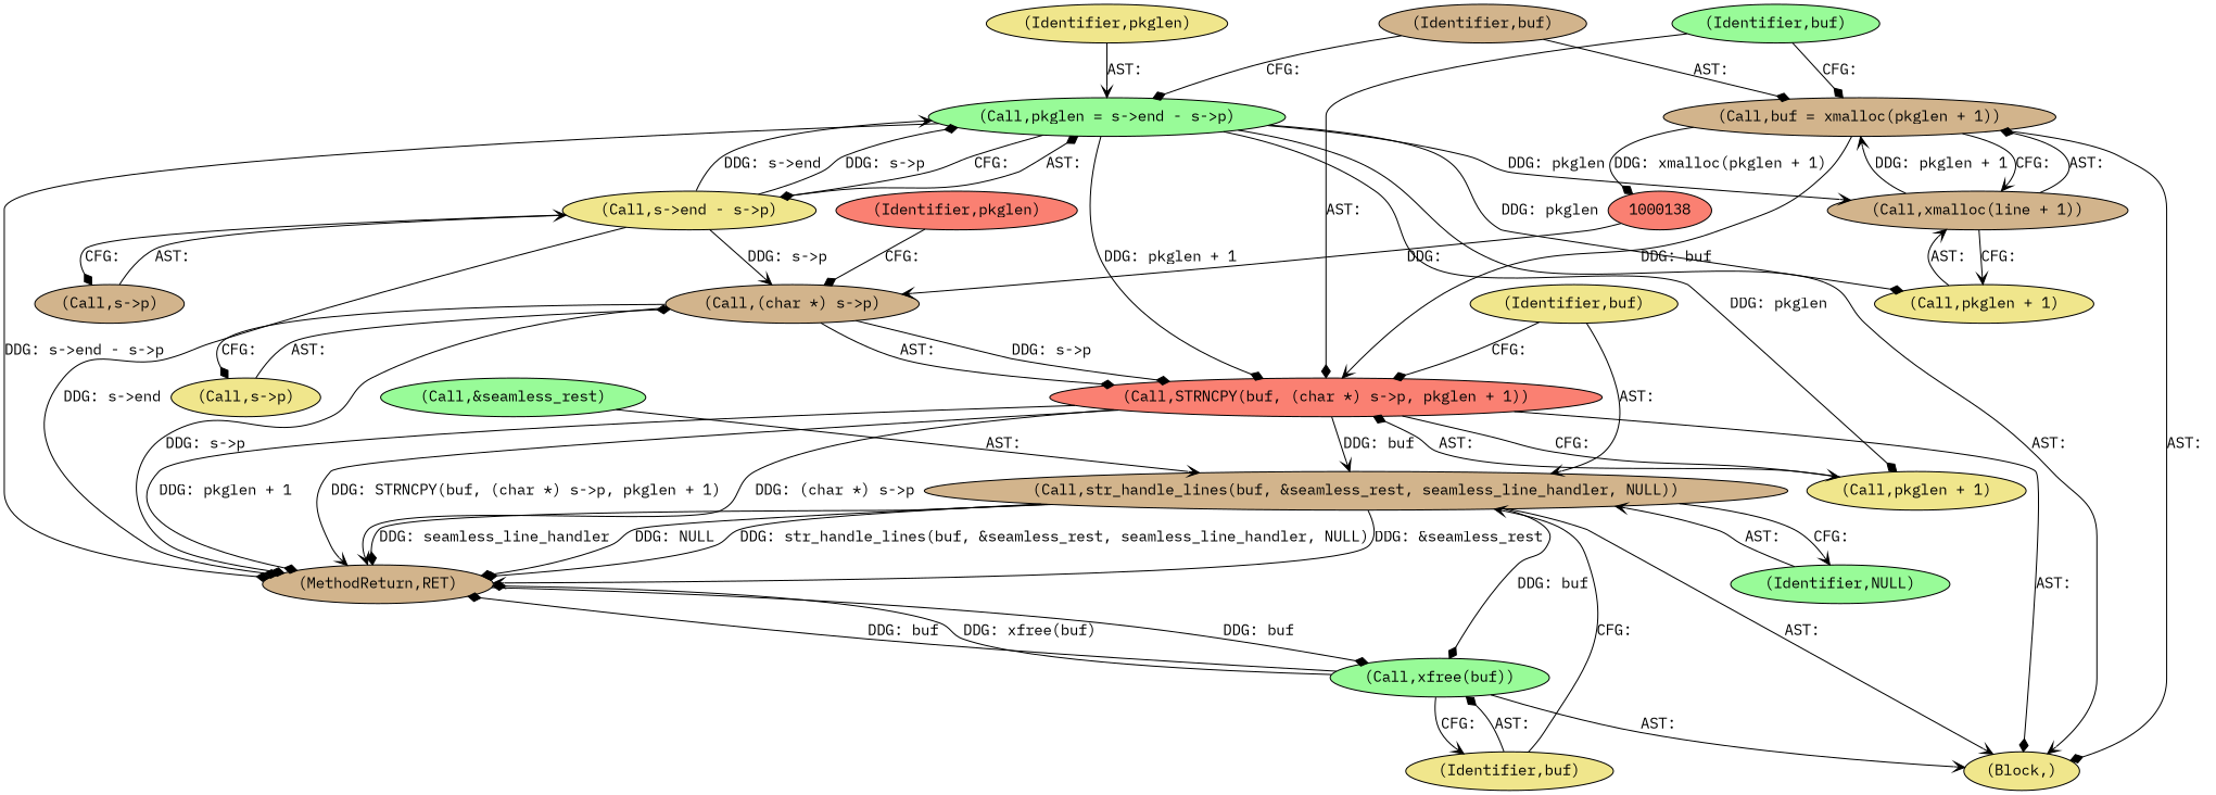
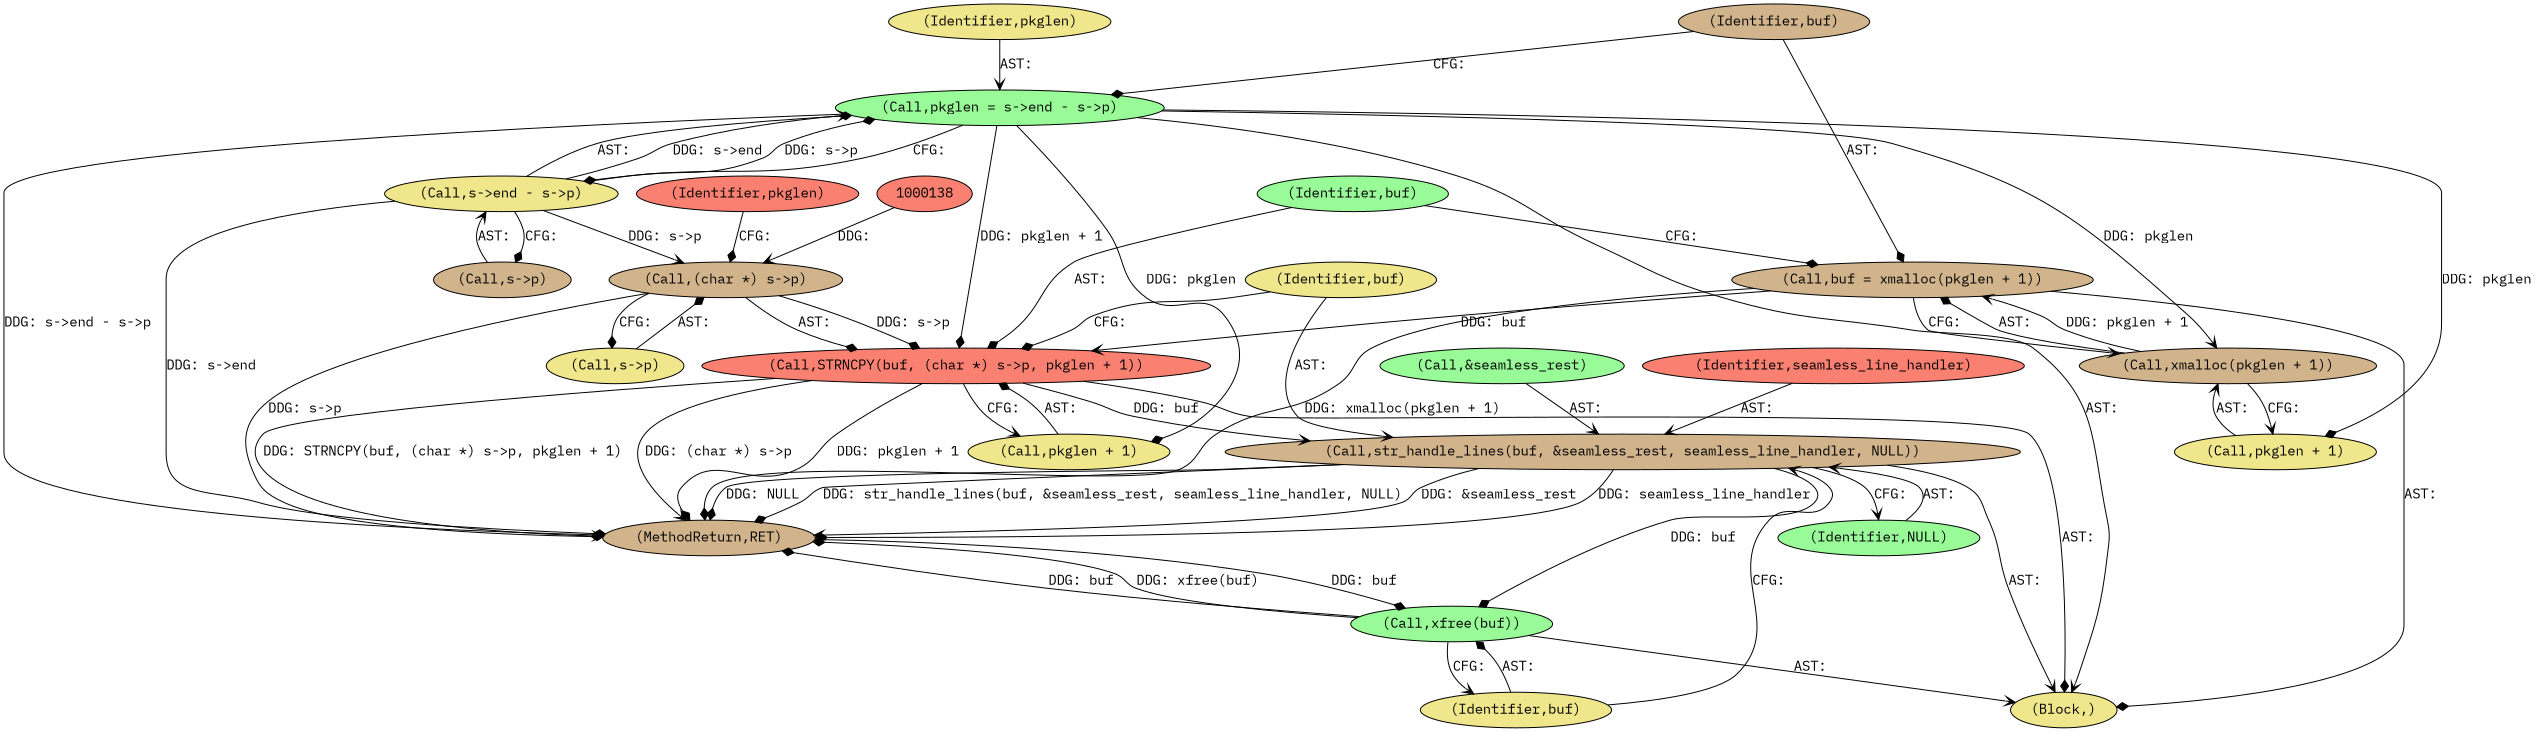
  digraph {
    fontname="IBM Plex Mono"
    node [fillcolor=khaki fontname="IBM Plex Mono" style=filled]
    edge [arrowhead=diamond fontname="IBM Plex Mono"]
    n1 [fillcolor=salmon label="(Call,STRNCPY(buf, (char *) s->p, pkglen + 1))"]
    n2 [fillcolor=tan label="(Call,str_handle_lines(buf, &seamless_rest, seamless_line_handler, NULL))"]
    n3 [fillcolor=tan label="(MethodReturn,RET)"]
    n4 [label="(Block,)"]
    n5 [label="(Call,pkglen + 1)"]
    n6 [fillcolor=palegreen label="(Call,xfree(buf))"]
    n7 [fillcolor=palegreen label="(Identifier,NULL)"]
    n8 [fillcolor=tan label="(Call,buf = xmalloc(pkglen + 1))"]
-   n9 [fillcolor=tan label="(Call,xmalloc(line + 1))"]
+   n9 [fillcolor=tan label="(Call,xmalloc(pkglen + 1))"]
    n10 [label="(Call,pkglen + 1)"]
    n11 [fillcolor=palegreen label="(Call,pkglen = s->end - s->p)"]
    n12 [label="(Call,s->end - s->p)"]
    n13 [fillcolor=tan label="(Call,(char *) s->p)"]
    n14 [fillcolor=tan label="(Call,s->p)"]
    n15 [label="(Call,s->p)"]
    n16 [label="(Identifier,buf)"]
+   n17 [fillcolor=salmon label="(Identifier,seamless_line_handler)"]
    n18 [label="(Identifier,pkglen)"]
    n19 [fillcolor=palegreen label="(Call,&seamless_rest)"]
    n20 [label="(Identifier,buf)"]
    n21 [fillcolor=salmon label="(Identifier,pkglen)"]
    n22 [fillcolor=palegreen label="(Identifier,buf)"]
    n23 [fillcolor=tan label="(Identifier,buf)"]
    1000138 [fillcolor=salmon]
    n1 -> n2 [arrowhead=vee label="DDG: buf"]
    n1 -> n3 [label="DDG: pkglen + 1"]
    n1 -> n3 [arrowhead=vee label="DDG: STRNCPY(buf, (char *) s->p, pkglen + 1)"]
    n1 -> n3 [arrowhead=vee label="DDG: (char *) s->p"]
    n1 -> n4 [label="AST: "]
    n1 -> n5 [arrowhead=vee label="CFG: "]
    n2 -> n3 [label="DDG: seamless_line_handler"]
    n2 -> n3 [label="DDG: NULL"]
    n2 -> n3 [label="DDG: str_handle_lines(buf, &seamless_rest, seamless_line_handler, NULL)"]
    n2 -> n3 [arrowhead=vee label="DDG: &seamless_rest"]
    n2 -> n4 [arrowhead=vee label="AST: "]
    n2 -> n6 [label="DDG: buf"]
    n2 -> n7 [arrowhead=vee label="CFG: "]
    n3 -> n6 [label="DDG: buf"]
    n5 -> n1 [label="AST: "]
    n6 -> n3 [label="DDG: buf"]
    n6 -> n3 [label="DDG: xfree(buf)"]
    n6 -> n4 [arrowhead=vee label="AST: "]
    n6 -> n16 [arrowhead=vee label="CFG: "]
    n7 -> n2 [arrowhead=vee label="AST: "]
    n8 -> n1 [arrowhead=vee label="DDG: buf"]
-   n8 -> 1000138 [label="DDG: xmalloc(pkglen + 1)"]
+   n8 -> n3 [label="DDG: xmalloc(pkglen + 1)"]
    n8 -> n4 [label="AST: "]
    n8 -> n9 [arrowhead=vee label="CFG: "]
    n9 -> n8 [label="AST: "]
    n9 -> n8 [arrowhead=vee label="DDG: pkglen + 1"]
    n9 -> n10 [arrowhead=vee label="CFG: "]
    n10 -> n9 [arrowhead=vee label="AST: "]
    n11 -> n1 [label="DDG: pkglen + 1"]
    n11 -> n3 [label="DDG: s->end - s->p"]
    n11 -> n4 [arrowhead=vee label="AST: "]
    n11 -> n5 [label="DDG: pkglen"]
    n11 -> n9 [arrowhead=vee label="DDG: pkglen"]
    n11 -> n10 [label="DDG: pkglen"]
    n11 -> n12 [label="CFG: "]
    n12 -> n3 [label="DDG: s->end"]
    n12 -> n11 [label="AST: "]
    n12 -> n11 [arrowhead=vee label="DDG: s->end"]
    n12 -> n11 [label="DDG: s->p"]
    n12 -> n13 [arrowhead=vee label="DDG: s->p"]
    n12 -> n14 [label="CFG: "]
    n13 -> n1 [label="AST: "]
    n13 -> n1 [label="DDG: s->p"]
    n13 -> n3 [label="DDG: s->p"]
    n13 -> n15 [label="CFG: "]
    n14 -> n12 [arrowhead=vee label="AST: "]
    n15 -> n13 [label="AST: "]
    n16 -> n2 [arrowhead=vee label="CFG: "]
    n16 -> n6 [label="AST: "]
+   n17 -> n2 [arrowhead=vee label="AST: "]
    n18 -> n11 [arrowhead=vee label="AST: "]
    n19 -> n2 [arrowhead=vee label="AST: "]
    n20 -> n1 [label="CFG: "]
    n20 -> n2 [arrowhead=vee label="AST: "]
    n21 -> n13 [label="CFG: "]
    n22 -> n1 [label="AST: "]
    n22 -> n8 [label="CFG: "]
    n23 -> n8 [label="AST: "]
    n23 -> n11 [label="CFG: "]
    1000138 -> n13 [arrowhead=vee label="DDG: "]
  }
